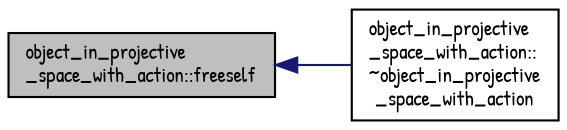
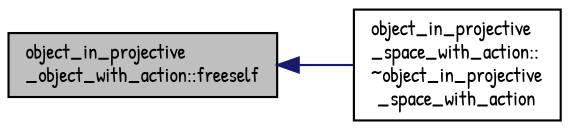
  digraph {
    rankdir=LR
    fontname="Patrick Hand"
    node [color=black fontname="Patrick Hand" fontsize=10 shape=record style=filled]
-   n1 [fillcolor=grey75 fontcolor=black height=0.2 label="object_in_projective\l_space_with_action::freeself" width=0.4]
+   n1 [fillcolor=grey75 fontcolor=black height=0.2 label="object_in_projective\l_object_with_action::freeself" width=0.4]
    n2 [fillcolor=white height=0.2 label="object_in_projective\l_space_with_action::\l~object_in_projective\l_space_with_action" width=0.4]
    n1 -> n2 [color=midnightblue dir=back fontname="Patrick Hand" fontsize=10 labelfontname=Helvetica labelfontsize=10 style=solid]
  }
